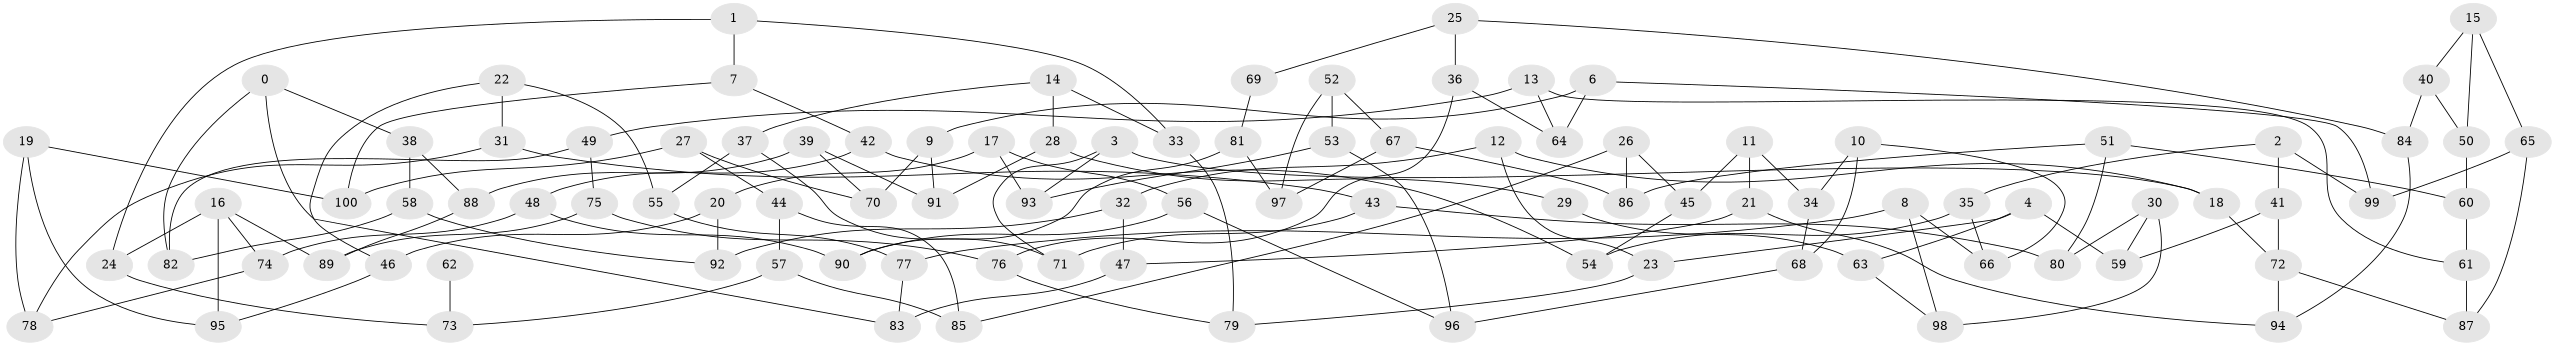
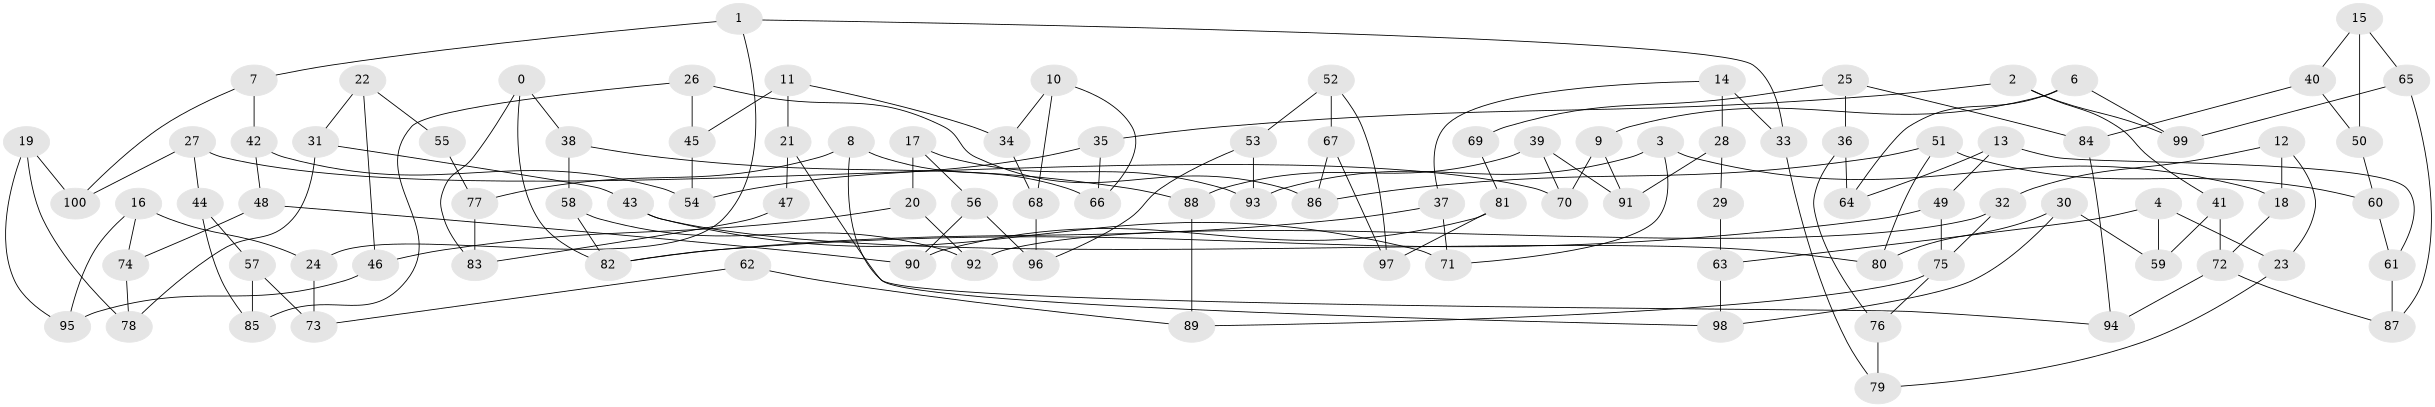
  graph {
    node [color=gray90 style=filled]
    1
    7
    24
    33
    42
    100
    73
    79
    2
    35
    41
    99
    66
    54
    59
    72
    3
    18
    71
    93
    4
    23
    63
    98
    n25 [label=0]
    38
    82
    83
    58
    88
    6
    9
    64
    70
    91
    48
    8
    77
    10
    34
    68
    96
    11
    21
    45
    47
    94
    12
    32
    92
    13
    49
    61
    75
    87
    14
    28
    37
    29
    55
    15
    40
    50
    65
    84
    60
    16
    74
    95
    78
    17
    20
    56
    46
    90
    19
    22
    31
    43
    25
    36
    69
    76
    81
    26
    85
    86
    27
    44
    57
    30
    80
    89
    39
    51
    52
    53
    67
    97
    62
    1 -- 7
    1 -- 24
    1 -- 33
    7 -- 42
    7 -- 100
    24 -- 73
    33 -- 79
    42 -- 54
    42 -- 48
    2 -- 35
    2 -- 41
    2 -- 99
    35 -- 66
    35 -- 54
    41 -- 59
    41 -- 72
    72 -- 94
    72 -- 87
    3 -- 18
    3 -- 71
    3 -- 93
    18 -- 72
    4 -- 59
    4 -- 23
    4 -- 63
    23 -- 79
    63 -- 98
    n25 -- 38
    n25 -- 82
    n25 -- 83
    38 -- 58
    38 -- 88
    58 -- 82
    58 -- 92
    88 -- 89
    6 -- 99
    6 -- 9
    6 -- 64
    9 -- 70
    9 -- 91
    48 -- 74
    48 -- 90
    8 -- 66
    8 -- 98
    8 -- 77
    77 -- 83
    10 -- 66
    10 -- 34
    10 -- 68
    34 -- 68
    68 -- 96
    11 -- 34
    11 -- 21
    11 -- 45
    21 -- 47
    21 -- 94
    45 -- 54
    47 -- 83
    12 -- 18
    12 -- 23
    12 -- 32
-   32 -- 47
+   32 -- 75
    32 -- 92
    13 -- 64
    13 -- 49
    13 -- 61
    49 -- 82
    49 -- 75
    61 -- 87
    75 -- 76
    75 -- 89
    14 -- 33
    14 -- 28
    14 -- 37
    28 -- 91
    28 -- 29
    37 -- 71
-   37 -- 55
+   37 -- 82
    29 -- 63
    55 -- 77
    15 -- 40
    15 -- 50
    15 -- 65
    40 -- 50
    40 -- 84
    50 -- 60
    65 -- 99
    65 -- 87
    84 -- 94
    60 -- 61
    16 -- 24
    16 -- 74
    16 -- 95
    74 -- 78
    17 -- 93
    17 -- 20
    17 -- 56
    20 -- 92
    20 -- 46
    56 -- 96
    56 -- 90
    46 -- 95
    19 -- 100
    19 -- 95
    19 -- 78
    22 -- 55
    22 -- 46
    22 -- 31
    31 -- 78
    31 -- 43
    43 -- 71
    43 -- 80
    25 -- 84
    25 -- 36
    25 -- 69
    36 -- 64
    36 -- 76
    69 -- 81
    76 -- 79
    81 -- 90
    81 -- 97
    26 -- 45
    26 -- 85
    26 -- 86
    27 -- 100
    27 -- 70
    27 -- 44
    44 -- 85
    44 -- 57
    57 -- 73
    57 -- 85
    30 -- 59
    30 -- 98
    30 -- 80
    39 -- 88
    39 -- 70
    39 -- 91
    51 -- 60
    51 -- 86
    51 -- 80
    52 -- 53
    52 -- 67
    52 -- 97
    53 -- 93
    53 -- 96
    67 -- 86
    67 -- 97
    62 -- 73
-   16 -- 89
+   62 -- 89
  }
